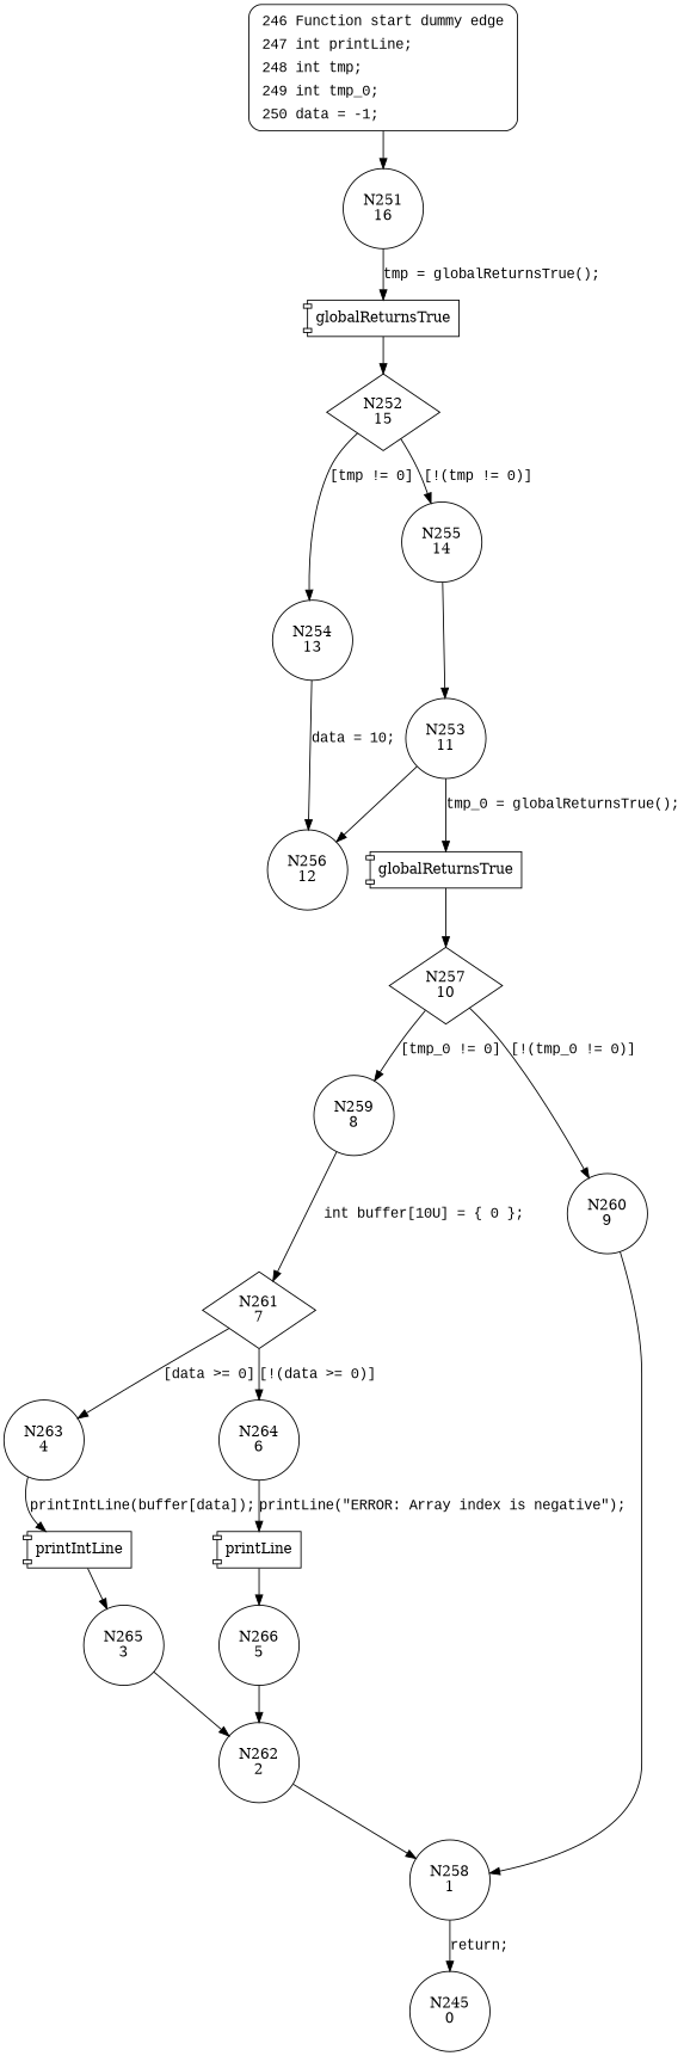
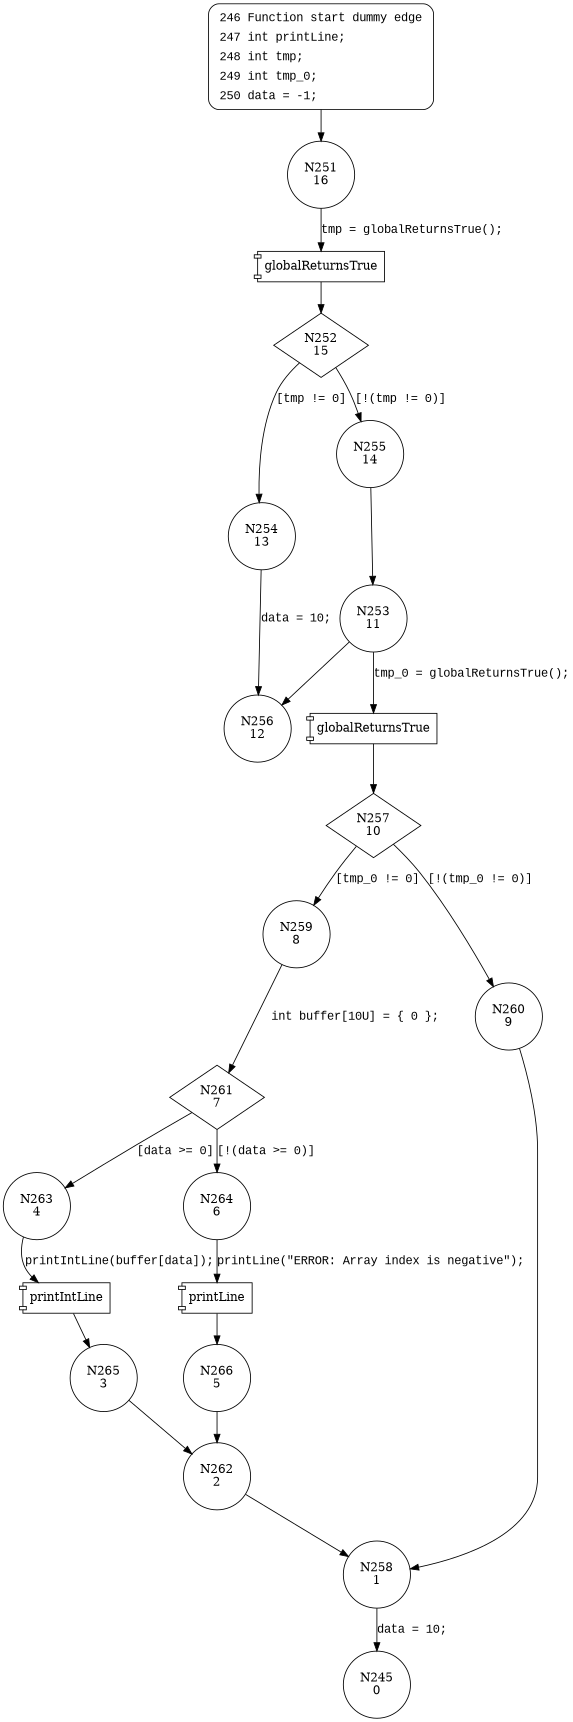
  digraph {
    node [shape=circle]
    edge [fontname="Courier New"]
    n1 [label="N251\n16"]
    n2 [label=globalReturnsTrue shape=component]
    n3 [label="N252\n15" shape=diamond]
    n4 [label="N254\n13"]
    n5 [label="N255\n14"]
    n6 [label="N256\n12"]
    n7 [label="N253\n11"]
    n8 [label=globalReturnsTrue shape=component]
    n9 [label="N257\n10" shape=diamond]
    n10 [label="N259\n8"]
    n11 [label="N260\n9"]
    n12 [label="N261\n7" shape=diamond]
    n13 [label="N258\n1"]
    n14 [label="N263\n4"]
    n15 [label="N264\n6"]
    n16 [label="N245\n0"]
    n17 [label=printIntLine shape=component]
    n18 [label=printLine shape=component]
    n19 [label="N265\n3"]
    n20 [label="N266\n5"]
    n21 [label="N262\n2"]
    n22 [fillcolor=white fontname="Courier New" label=<<table border="0" cellborder="0" cellpadding="3" bgcolor="white"><tr><td align="right">246</td><td align="left">Function start dummy edge</td></tr><tr><td align="right">247</td><td align="left">int printLine;</td></tr><tr><td align="right">248</td><td align="left">int tmp;</td></tr><tr><td align="right">249</td><td align="left">int tmp_0;</td></tr><tr><td align="right">250</td><td align="left">data = -1;</td></tr></table>> penwidth=1 shape=Mrecord style="filled,bold"]
    n1 -> n2 [label="tmp = globalReturnsTrue();"]
    n2 -> n3
    n3 -> n4 [label="[tmp != 0]"]
    n3 -> n5 [label="[!(tmp != 0)]"]
    n4 -> n6 [label="data = 10;"]
    n5 -> n7
    n7 -> n6
    n7 -> n8 [label="tmp_0 = globalReturnsTrue();"]
    n8 -> n9
    n9 -> n10 [label="[tmp_0 != 0]"]
    n9 -> n11 [label="[!(tmp_0 != 0)]"]
    n10 -> n12 [label="int buffer[10U] = { 0 };"]
    n11 -> n13
    n12 -> n14 [label="[data >= 0]"]
    n12 -> n15 [label="[!(data >= 0)]"]
-   n13 -> n16 [label="return;"]
+   n13 -> n16 [label="data = 10;"]
    n14 -> n17 [label="printIntLine(buffer[data]);"]
    n15 -> n18 [label="printLine(\"ERROR: Array index is negative\");"]
    n17 -> n19
    n18 -> n20
    n19 -> n21
    n20 -> n21
    n21 -> n13
    n22 -> n1 [fontname=""]
  }
